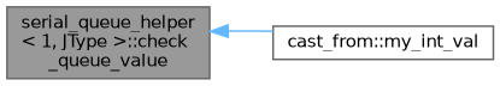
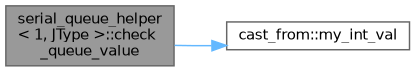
  digraph {
    rankdir=LR
    node [fontname=Helvetica fontsize=10 shape=box style=filled]
    n1 [color=gray40 fillcolor=grey60 fontcolor=black height=0.2 label="serial_queue_helper\l\< 1, JType \>::check\l_queue_value" width=0.4]
    n2 [color=grey40 fillcolor=white height=0.2 label="cast_from::my_int_val" width=0.4]
-   n2 -> n1 [color=steelblue1 fontname=Helvetica fontsize=10 labelfontname=Helvetica labelfontsize=10 style=solid]
+   n1 -> n2 [color=steelblue1 fontname=Helvetica fontsize=10 labelfontname=Helvetica labelfontsize=10 style=solid]
  }
